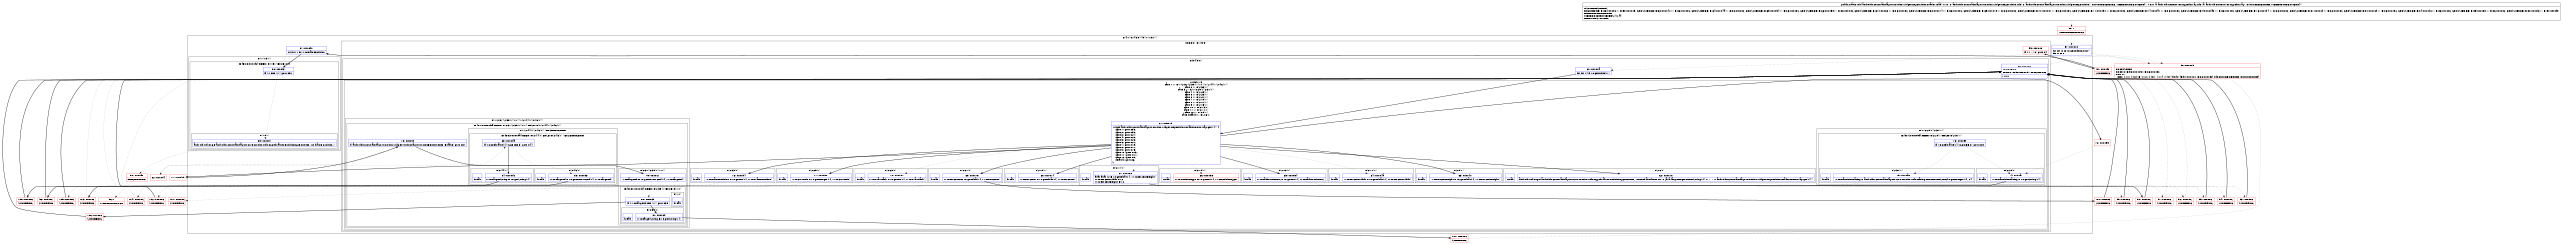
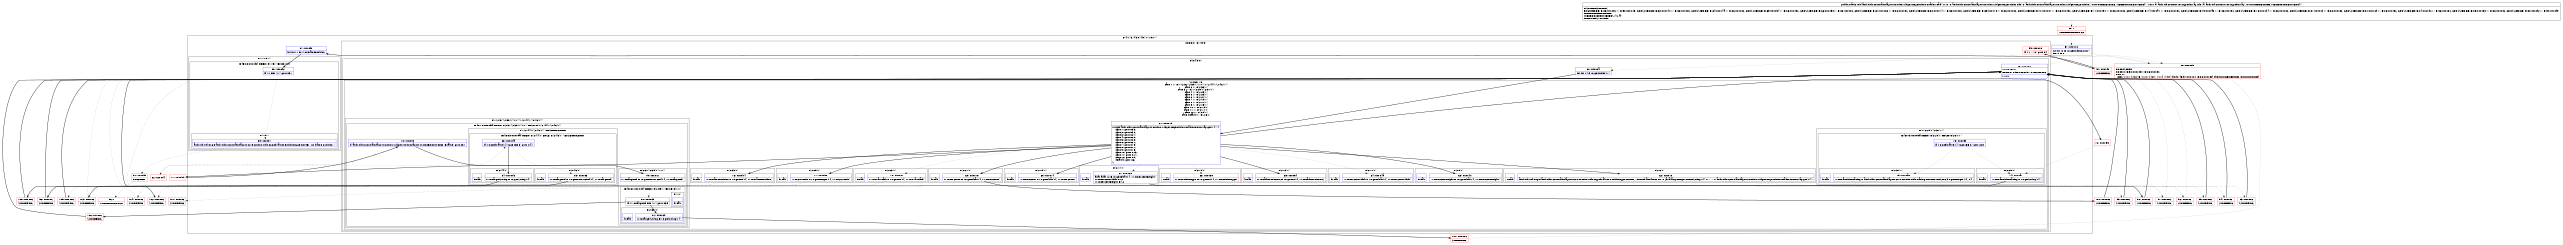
  digraph {
    node [color=blue shape=record]
    edge [style=dotted]
    n1 [label="{81\:\ 0x00cd|r7.mTargetString = r8.getString(r4)\l}"]
    n2 [label="{|break\l}"]
    n3 [label="{|break\l}"]
    n4 [label="{80\:\ 0x00cb|if (r7.mTargetId == (\-1)) goto L39\l}"]
    n5 [label="{79\:\ 0x00c1|r7.mTargetId = r8.getResourceId(r4, r7.mTargetId)\l}"]
    n6 [label="{84\:\ 0x00dc|r7.mTargetString = r8.getString(r4)\l}"]
    n7 [label="{|break\l}"]
    n8 [label="{85\:\ 0x00e3|r7.mTargetId = r8.getResourceId(r4, r7.mTargetId)\l}"]
    n9 [label="{|break\l}"]
    n10 [label="{83\:\ 0x00da|if (r8.peekValue(r4).type == 3) goto L44\l}"]
    n11 [label="{78\:\ 0x00bf|if (androidx.constraintlayout.motion.widget.MotionLayout.IS_IN_EDIT_MODE != false) goto L37\l}"]
    n12 [label="{76\:\ 0x00b4|r7.mFramePosition = r8.getInt(r4, r7.mFramePosition)\l}"]
    n13 [label="{|break\l}"]
    n14 [label="{74\:\ 0x00a1|r7.mTransitionEasing = r8.getString(r4)\l}"]
    n15 [label="{|break\l}"]
    n16 [label="{75\:\ 0x00a8|r7.mTransitionEasing = androidx.constraintlayout.core.motion.utils.Easing.NAMED_EASING[r8.getInteger(r4, 0)]\l}"]
    n17 [label="{|break\l}"]
    n18 [label="{73\:\ 0x009f|if (r8.peekValue(r4).type == 3) goto L29\l}"]
    n19 [label="{71\:\ 0x0090|r7.mCurveFit = r8.getInteger(r4, r7.mCurveFit)\l}"]
    n20 [label="{|break\l}"]
    n21 [label="{70\:\ 0x0087|r7.mDrawPath = r8.getInt(r4, r7.mDrawPath)\l}"]
    n22 [label="{|break\l}"]
    n23 [label="{69\:\ 0x007e|r7.mPercentX = r8.getFloat(r4, r7.mPercentX)\l}"]
    n24 [label="{|break\l}"]
    n25 [label="{68\:\ 0x0074|r7.mPercentY = r8.getFloat(r4, r7.mPercentY)\l}"]
    n26 [label="{|break\l}"]
    n27 [label="{67\:\ 0x0068|float float r2 = r8.getFloat(r4, r7.mPercentHeight)\lr7.mPercentWidth = r2\lr7.mPercentHeight = r2\l}"]
    n28 [label="{|break\l}"]
    n29 [color=red label="{66\:\ 0x005e|r7.mPositionType = r8.getInt(r4, r7.mPositionType)\l}"]
    n30 [label="{|break\l}"]
    n31 [label="{65\:\ 0x0054|r7.mPathMotionArc = r8.getInt(r4, r7.mPathMotionArc)\l}"]
    n32 [label="{|break\l}"]
    n33 [label="{64\:\ 0x004a|r7.mPercentWidth = r8.getFloat(r4, r7.mPercentWidth)\l}"]
    n34 [label="{|break\l}"]
    n35 [label="{63\:\ 0x0040|r7.mPercentHeight = r8.getFloat(r4, r7.mPercentHeight)\l}"]
    n36 [label="{|break\l}"]
    n37 [label="{62\:\ 0x0018|android.util.Log.e(androidx.constraintlayout.core.motion.utils.TypedValues.PositionType.NAME, \"unused attribute 0x\" + java.lang.Integer.toHexString(r4) + \"   \" + androidx.constraintlayout.motion.widget.KeyPosition.Loader.mAttrMap.get(r4))\l}"]
    n38 [label="{|break\l}"]
    n39 [label="{61\:\ 0x0015|switch(androidx.constraintlayout.motion.widget.KeyPosition.Loader.mAttrMap.get(r4)) \{\l    case 1: goto L35;\l    case 2: goto L33;\l    case 3: goto L27;\l    case 4: goto L25;\l    case 5: goto L23;\l    case 6: goto L21;\l    case 7: goto L19;\l    case 8: goto L17;\l    case 9: goto L15;\l    case 10: goto L13;\l    case 11: goto L11;\l    case 12: goto L9;\l    default: goto L6;\l\}\l}"]
    n40 [label="{60\:\ 0x000a|int int r4 = r8.getIndex(r1)\l}"]
    n41 [label="{86\:\ 0x00ec|LOOP_END\lLOOP:0: B:58:0x0005\-\>B:86:0x00ec\l|r1++\l}"]
    n42 [color=red label="{59\:\ 0x0008|if (r1 \< r0) goto L4\l}"]
    n43 [label="{89\:\ 0x00f4|android.util.Log.e(androidx.constraintlayout.core.motion.utils.TypedValues.PositionType.NAME, \"no frame position\")\l}"]
    n44 [label="{88\:\ 0x00f2|if (r1 == (\-1)) goto L51\l}"]
    n45 [label="{57\:\ 0x0000|int int r0 = r8.getIndexCount()\lint r1 = 0\l}"]
    n46 [label="{87\:\ 0x00f0|int int r1 = r7.mFramePosition\l}"]
    n47 [color=red label="{107\:\ 0x00ec|SYNTHETIC\l}"]
    n48 [color=red label="{106\:\ 0x00ec|SYNTHETIC\l}"]
    n49 [color=red label="{108\:\ 0x00ec|SYNTHETIC\l}"]
    n50 [color=red label="{92\:\ 0x00ec|SYNTHETIC\l}"]
    n51 [color=red label="{82\:\ 0x00d4}"]
    n52 [color=red label="{105\:\ 0x00ec|SYNTHETIC\l}"]
    n53 [color=red label="{103\:\ 0x00ec|SYNTHETIC\l}"]
    n54 [color=red label="{104\:\ 0x00ec|SYNTHETIC\l}"]
    n55 [color=red label="{102\:\ 0x00ec|SYNTHETIC\l}"]
    n56 [color=red label="{101\:\ 0x00ec|SYNTHETIC\l}"]
    n57 [color=red label="{100\:\ 0x00ec|SYNTHETIC\l}"]
    n58 [color=red label="{99\:\ 0x00ec|SYNTHETIC\l}"]
    n59 [color=red label="{98\:\ 0x00ec|SYNTHETIC\l}"]
    n60 [color=red label="{97\:\ 0x00ec|SYNTHETIC\l}"]
    n61 [color=red label="{96\:\ 0x00ec|SYNTHETIC\l}"]
    n62 [color=red label="{95\:\ 0x00ec|SYNTHETIC\l}"]
    n63 [color=red label="{94\:\ 0x00ec|SYNTHETIC\l}"]
    n64 [color=red label="{93\:\ 0x00ec|SYNTHETIC\l}"]
    n65 [color=red label="{72\:\ 0x0099}"]
    n66 [color=red label="{77\:\ 0x00bd}"]
    n67 [color=red label="{58\:\ 0x0005|LOOP_START\lLOOP:0: B:58:0x0005\-\>B:86:0x00ec\lPHI: r1 \l  PHI: (r1v1 'i' int) = (r1v0 'i' int), (r1v4 'i' int) binds: [B:57:0x0000, B:86:0x00ec] A[DONT_GENERATE, DONT_INLINE]\l}"]
    n68 [color=red label="{91\:\ 0x00f0|SYNTHETIC\l}"]
-   n69 [color=red label="{90\:\ 0x00f9|ORIG_RETURN\l}"]
+   n69 [color=red label="{90\:\ 0x00f9|ORIG_PHI\l}"]
    n70 [color=red label="{56\:\ ?|MTH_EXIT_BLOCK\l}"]
    n71 [color=red label="{55\:\ ?|MTH_ENTER_BLOCK\l}"]
    n72 [label="{public static void androidx.constraintlayout.motion.widget.KeyPosition.Loader.read((r7v0 'c' androidx.constraintlayout.motion.widget.KeyPosition A[D('c' androidx.constraintlayout.motion.widget.KeyPosition), IMMUTABLE_TYPE, METHOD_ARGUMENT]), (r8v0 'a' android.content.res.TypedArray A[D('a' android.content.res.TypedArray), IMMUTABLE_TYPE, METHOD_ARGUMENT]))  | USE_LINES_HINTS\lBACK_EDGE: B:86:0x00ec \-\> B:58:0x0005, CROSS_EDGE: B:63:0x0040 \-\> B:86:0x00ec, CROSS_EDGE: B:64:0x004a \-\> B:86:0x00ec, CROSS_EDGE: B:65:0x0054 \-\> B:86:0x00ec, CROSS_EDGE: B:66:0x005e \-\> B:86:0x00ec, CROSS_EDGE: B:67:0x0068 \-\> B:86:0x00ec, CROSS_EDGE: B:68:0x0074 \-\> B:86:0x00ec, CROSS_EDGE: B:69:0x007e \-\> B:86:0x00ec, CROSS_EDGE: B:70:0x0087 \-\> B:86:0x00ec, CROSS_EDGE: B:71:0x0090 \-\> B:86:0x00ec, CROSS_EDGE: B:74:0x00a1 \-\> B:86:0x00ec, CROSS_EDGE: B:75:0x00a8 \-\> B:86:0x00ec, CROSS_EDGE: B:76:0x00b4 \-\> B:86:0x00ec, CROSS_EDGE: B:81:0x00cd \-\> B:86:0x00ec, CROSS_EDGE: B:80:0x00cb \-\> B:86:0x00ec, CROSS_EDGE: B:84:0x00dc \-\> B:86:0x00ec, CROSS_EDGE: B:85:0x00e3 \-\> B:86:0x00ec, CROSS_EDGE: B:88:0x00f2 \-\> B:90:0x00f9\lINLINE_NOT_NEEDED\lMETHOD_PARAMETERS: [c, a]\lTYPE_VARS: EMPTY\l}" color=""]
    subgraph cluster_1 {
      label="R(4:1|(3:4|5|8)|49|(1:(1:51)))"
      n45
      n46
      subgraph cluster_2 {
        label="LOOP:0: (3:4|5|8)"
        n42
        subgraph cluster_3 {
          label="R(3:4|5|8)"
          n40
          n41
          subgraph cluster_4 {
            label="Switch: 13\n case 1 -> R(1:(2:37|(2:39|1)(1:1))(1:(2:44|1)(2:46|1)))\n case 2 -> R(2:33|1)\n case 3 -> R(1:(2:29|1)(2:31|1))\n case 4 -> R(2:25|1)\n case 5 -> R(2:23|1)\n case 6 -> R(2:21|1)\n case 7 -> R(2:19|1)\n case 8 -> R(2:17|1)\n case 9 -> R(2:15|1)\n case 10 -> R(2:13|1)\n case 11 -> R(2:11|1)\n case 12 -> R(2:9|1)\n case default -> R(2:6|1)"
            n39
            subgraph cluster_5 {
              label="R(1:(2:37|(2:39|1)(1:1))(1:(2:44|1)(2:46|1)))"
              subgraph cluster_6 {
                label="IF [B:78:0x00bf] THEN: R(2:37|(2:39|1)(1:1)) ELSE: R(1:(2:44|1)(2:46|1))"
                n11
                subgraph cluster_7 {
                  label="R(2:37|(2:39|1)(1:1))"
                  n5
                  subgraph cluster_8 {
                    label="IF [B:80:0x00cb] THEN: R(2:39|1) ELSE: R(1:1)"
                    n4
                    subgraph cluster_9 {
                      label="R(2:39|1)"
                      n1
                      n2
                    }
                    subgraph cluster_10 {
                      label="R(1:1)"
                      n3
                    }
                  }
                }
                subgraph cluster_11 {
                  label="R(1:(2:44|1)(2:46|1)) | ELSE_IF_CHAIN\l"
                  subgraph cluster_12 {
                    label="IF [B:83:0x00da] THEN: R(2:44|1) ELSE: R(2:46|1) | ELSE_IF_CHAIN\l"
                    n10
                    subgraph cluster_13 {
                      label="R(2:44|1)"
                      n6
                      n7
                    }
                    subgraph cluster_14 {
                      label="R(2:46|1)"
                      n8
                      n9
                    }
                  }
                }
              }
            }
            subgraph cluster_15 {
              label="R(2:33|1)"
              n12
              n13
            }
            subgraph cluster_16 {
              label="R(1:(2:29|1)(2:31|1))"
              subgraph cluster_17 {
                label="IF [B:73:0x009f] THEN: R(2:29|1) ELSE: R(2:31|1)"
                n18
                subgraph cluster_18 {
                  label="R(2:29|1)"
                  n14
                  n15
                }
                subgraph cluster_19 {
                  label="R(2:31|1)"
                  n16
                  n17
                }
              }
            }
            subgraph cluster_20 {
              label="R(2:25|1)"
              n19
              n20
            }
            subgraph cluster_21 {
              label="R(2:23|1)"
              n21
              n22
            }
            subgraph cluster_22 {
              label="R(2:21|1)"
              n23
              n24
            }
            subgraph cluster_23 {
              label="R(2:19|1)"
              n25
              n26
            }
            subgraph cluster_24 {
              label="R(2:17|1)"
              n27
              n28
            }
            subgraph cluster_25 {
              label="R(2:15|1)"
              n29
              n30
            }
            subgraph cluster_26 {
              label="R(2:13|1)"
              n31
              n32
            }
            subgraph cluster_27 {
              label="R(2:11|1)"
              n33
              n34
            }
            subgraph cluster_28 {
              label="R(2:9|1)"
              n35
              n36
            }
            subgraph cluster_29 {
              label="R(2:6|1)"
              n37
              n38
            }
          }
        }
      }
      subgraph cluster_30 {
        label="R(1:(1:51))"
        subgraph cluster_31 {
          label="IF [B:88:0x00f2] THEN: R(1:51) ELSE: null"
          n44
          subgraph cluster_32 {
            label="R(1:51)"
            n43
          }
        }
      }
    }
    n1 -> n47 [style=bold]
    n4 -> n1 [style=bold]
    n4 -> n48 [style=bold]
    n5 -> n4
    n6 -> n49 [style=bold]
    n8 -> n50 [style=bold]
    n10 -> n6 [style=bold]
    n10 -> n8
    n11 -> n5 [style=bold]
    n11 -> n51
    n12 -> n52
    n14 -> n53 [style=bold]
    n16 -> n54
    n18 -> n14
    n18 -> n16
    n19 -> n55
    n21 -> n56
    n23 -> n57 [style=bold]
    n25 -> n58
    n27 -> n59 [style=bold]
    n29 -> n60
    n31 -> n61
    n33 -> n62
    n35 -> n63
    n37 -> n64
    n39 -> n12 [style=bold]
    n39 -> n19 [style=bold]
    n39 -> n21
    n39 -> n23 [style=bold]
    n39 -> n25 [style=bold]
    n39 -> n27
    n39 -> n29
    n39 -> n31 [style=bold]
    n39 -> n33
    n39 -> n35 [style=bold]
    n39 -> n37 [style=bold]
    n39 -> n65 [style=bold]
    n39 -> n66 [style=bold]
    n40 -> n39 [style=bold]
    n41 -> n67
    n42 -> n40
    n42 -> n68 [style=bold]
    n43 -> n69
    n44 -> n43
    n45 -> n67
    n46 -> n44 [style=bold]
    n47 -> n41
    n48 -> n41 [style=bold]
    n49 -> n41 [style=bold]
    n50 -> n41 [style=bold]
    n51 -> n10
    n52 -> n41 [style=bold]
    n53 -> n41
    n54 -> n41
-   n55 -> n41 [style=bold]
+   n41 -> n55 [style=bold]
    n56 -> n41
    n57 -> n41 [style=bold]
    n58 -> n41 [style=bold]
    n59 -> n41 [style=bold]
    n60 -> n41
    n61 -> n41
    n62 -> n41 [style=bold]
    n63 -> n41 [style=bold]
    n64 -> n41 [style=bold]
    n65 -> n14
    n66 -> n11 [style=bold]
    n67 -> n42
    n68 -> n46 [style=bold]
    n69 -> n70
    n71 -> n45
    n72 -> n71
  }
